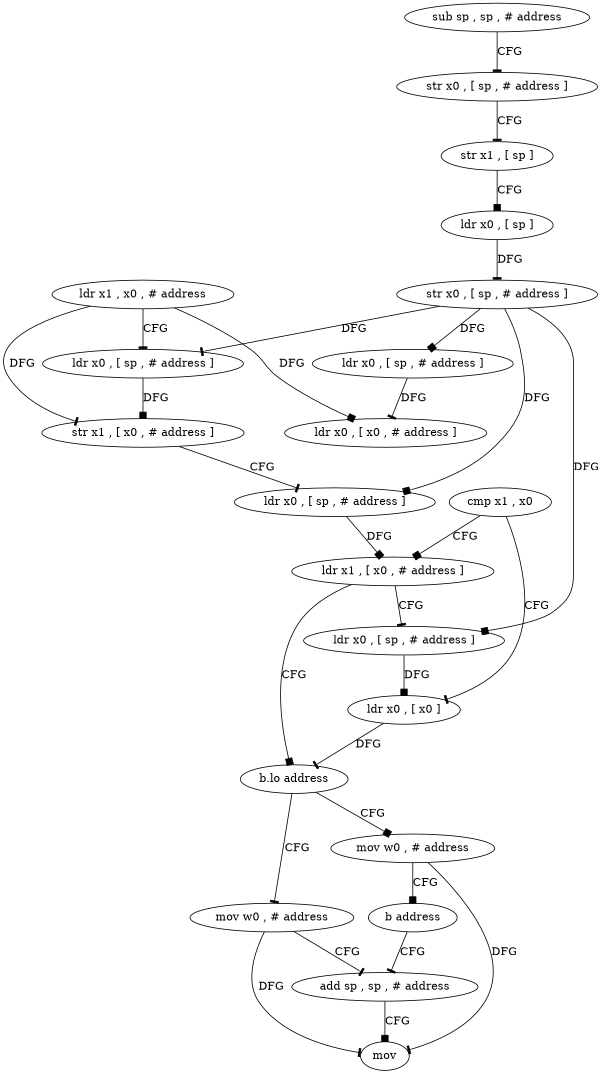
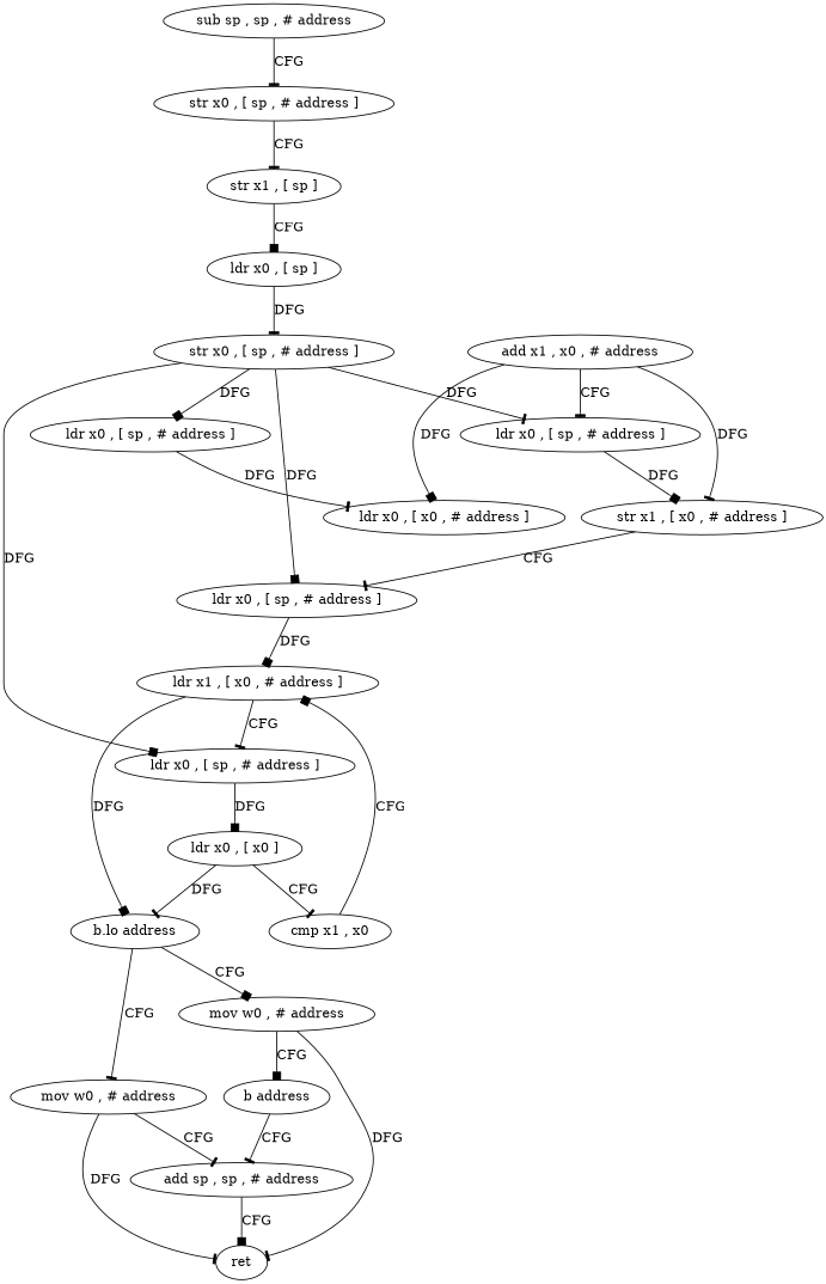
  digraph {
    edge [arrowhead=tee]
    n1 [label="sub sp , sp , # address"]
    n2 [label="str x0 , [ sp , # address ]"]
    n3 [label="str x1 , [ sp ]"]
    n4 [label="ldr x0 , [ sp ]"]
    n5 [label="str x0 , [ sp , # address ]"]
    n6 [label="ldr x0 , [ sp , # address ]"]
    n7 [label="ldr x0 , [ sp , # address ]"]
    n8 [label="ldr x0 , [ sp , # address ]"]
    n9 [label="ldr x0 , [ sp , # address ]"]
    n10 [label="ldr x0 , [ x0 , # address ]"]
    n11 [label="str x1 , [ x0 , # address ]"]
    n12 [label="ldr x1 , [ x0 , # address ]"]
    n13 [label="ldr x0 , [ x0 ]"]
-   n14 [label="ldr x1 , x0 , # address"]
+   n14 [label="add x1 , x0 , # address"]
    n15 [label="b.lo address"]
    n16 [label="mov w0 , # address"]
    n17 [label="mov w0 , # address"]
    n18 [label="cmp x1 , x0"]
    n19 [label="add sp , sp , # address"]
-   n20 [label=mov]
+   n20 [label=ret]
    n21 [label="b address"]
    n1 -> n2 [label=CFG]
    n2 -> n3 [label=CFG]
    n3 -> n4 [arrowhead=box label=CFG]
    n4 -> n5 [label=DFG]
    n5 -> n6 [arrowhead=box label=DFG]
    n5 -> n7 [label=DFG]
    n5 -> n8 [arrowhead=box label=DFG]
    n5 -> n9 [arrowhead=box label=DFG]
    n6 -> n10 [label=DFG]
    n7 -> n11 [arrowhead=box label=DFG]
    n8 -> n12 [arrowhead=box label=DFG]
    n9 -> n13 [arrowhead=box label=DFG]
    n11 -> n8 [label=CFG]
    n12 -> n9 [label=CFG]
-   n12 -> n15 [arrowhead=box label=CFG]
+   n12 -> n15 [arrowhead=box label=DFG]
    n13 -> n15 [label=DFG]
-   n18 -> n13 [label=CFG]
+   n13 -> n18 [label=CFG]
    n14 -> n7 [label=CFG]
    n14 -> n10 [arrowhead=box label=DFG]
    n14 -> n11 [label=DFG]
    n15 -> n16 [label=CFG]
    n15 -> n17 [arrowhead=box label=CFG]
    n16 -> n19 [label=CFG]
    n16 -> n20 [label=DFG]
    n17 -> n20 [label=DFG]
    n17 -> n21 [arrowhead=box label=CFG]
    n18 -> n12 [arrowhead=box label=CFG]
    n19 -> n20 [arrowhead=box label=CFG]
    n21 -> n19 [label=CFG]
  }
